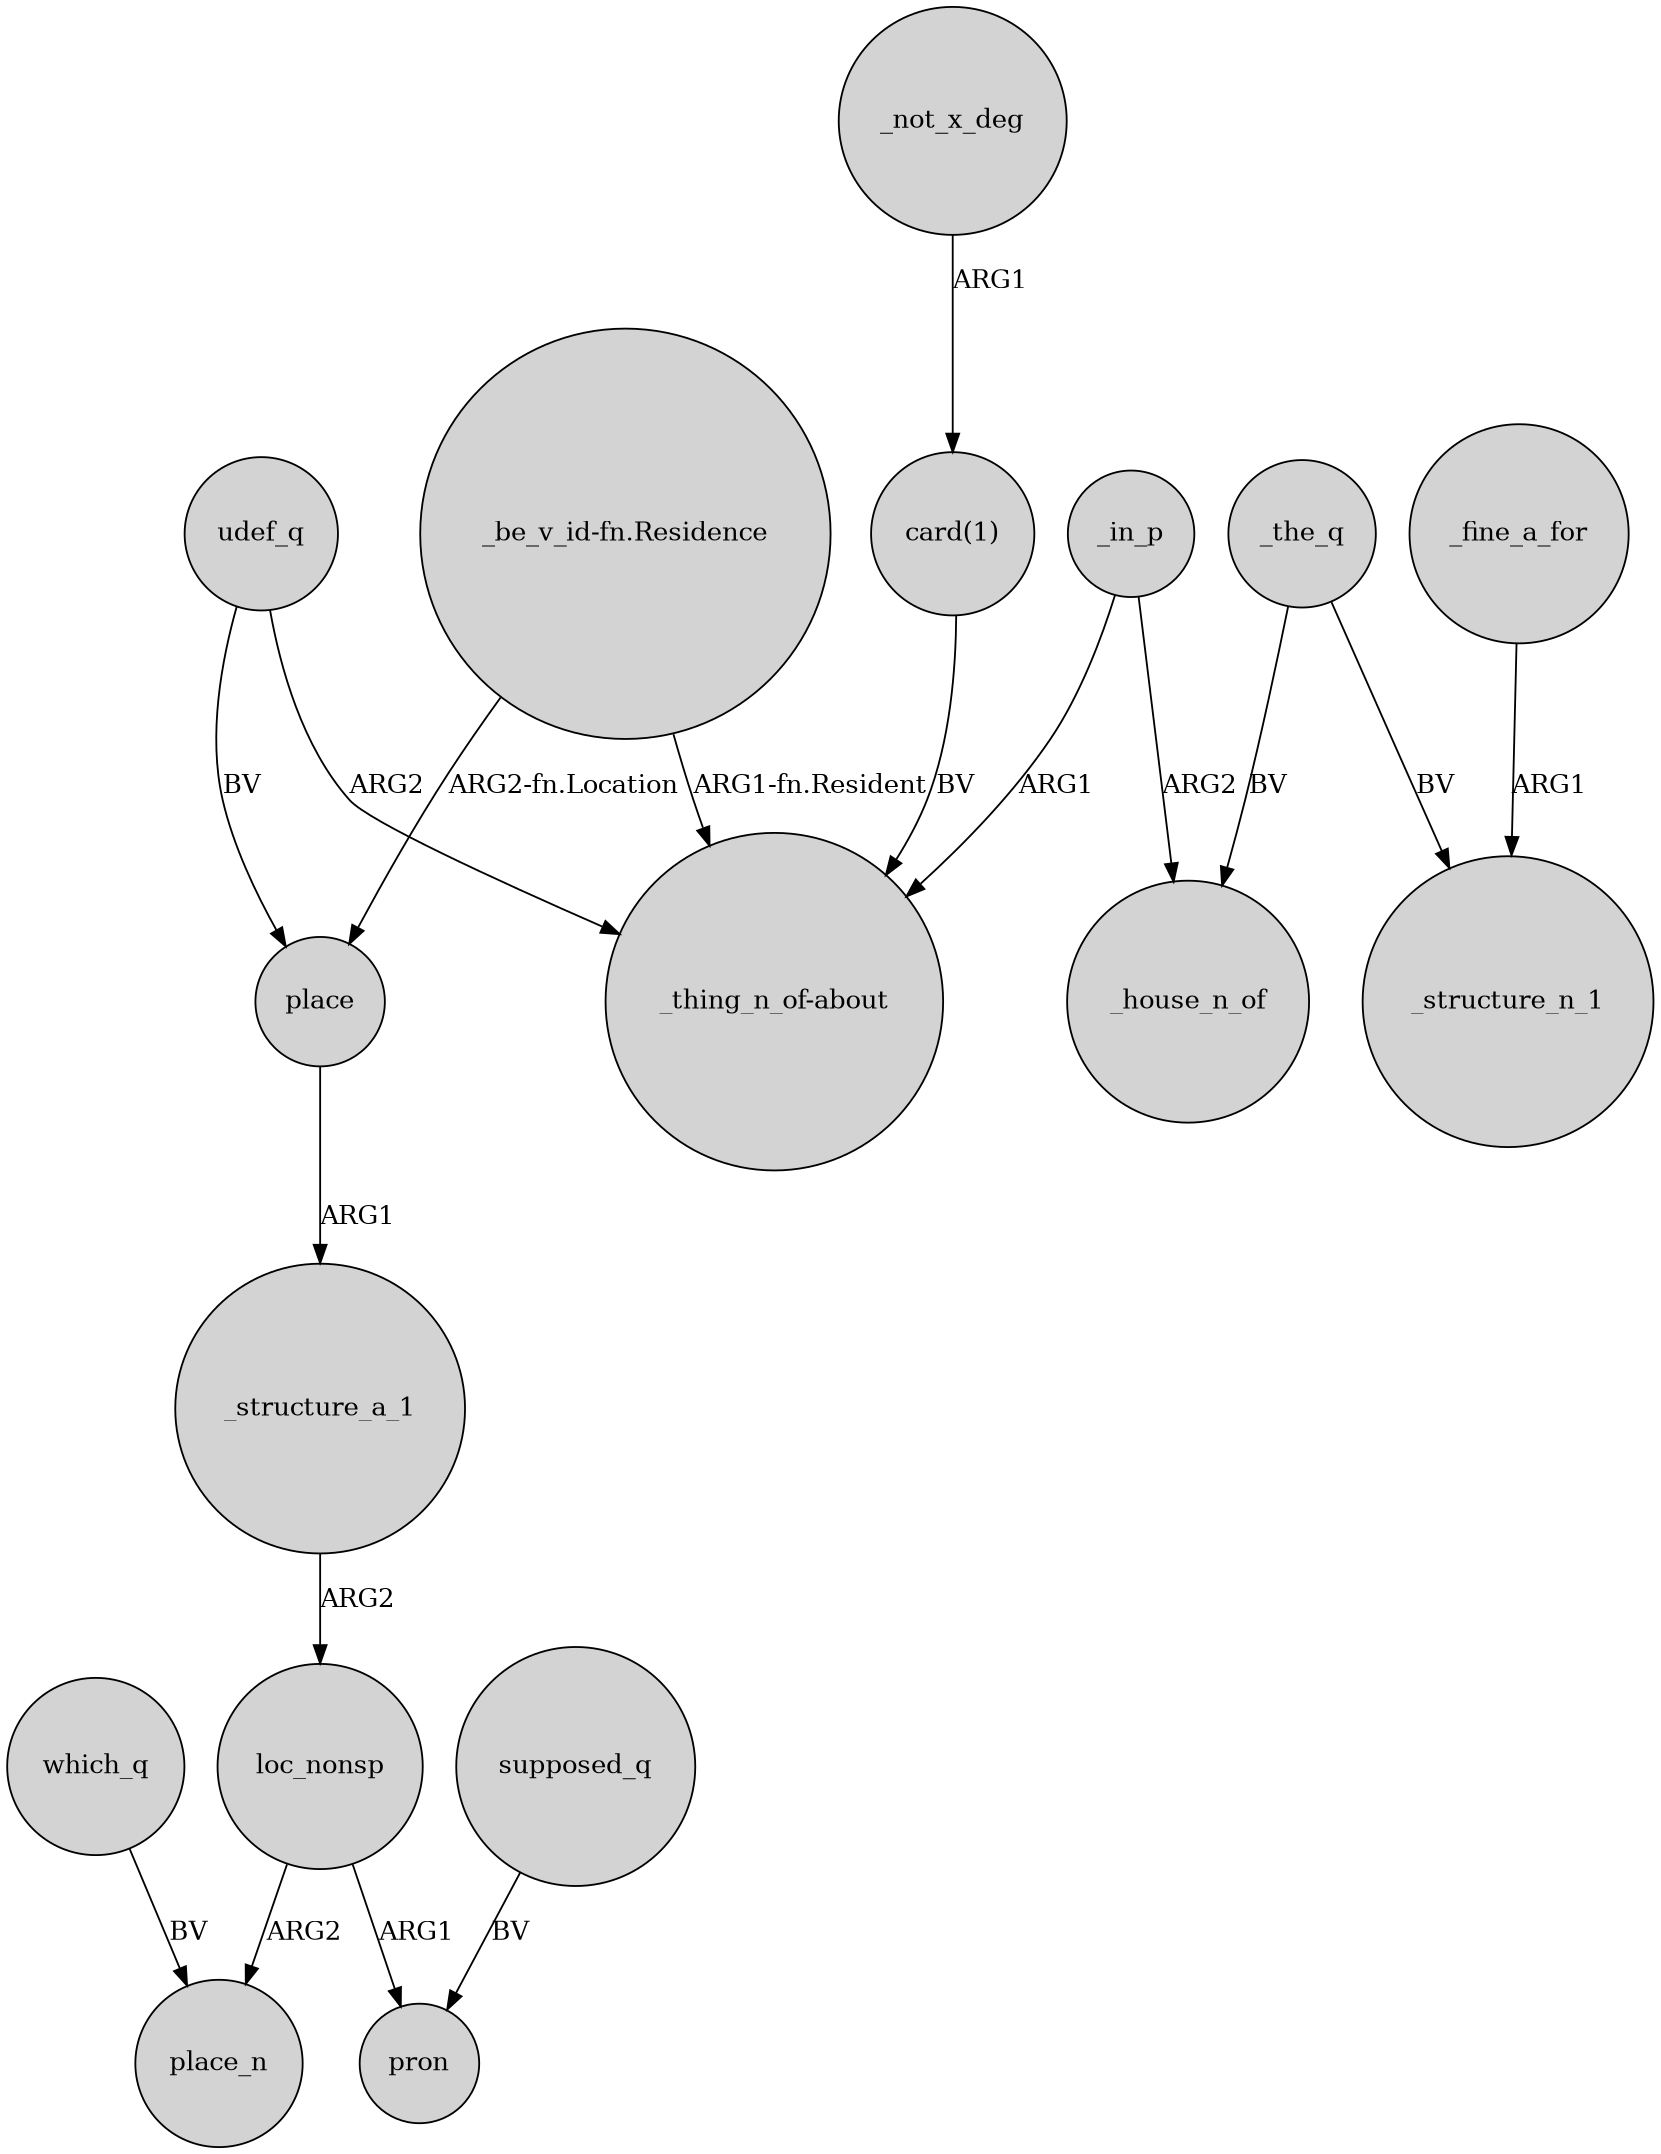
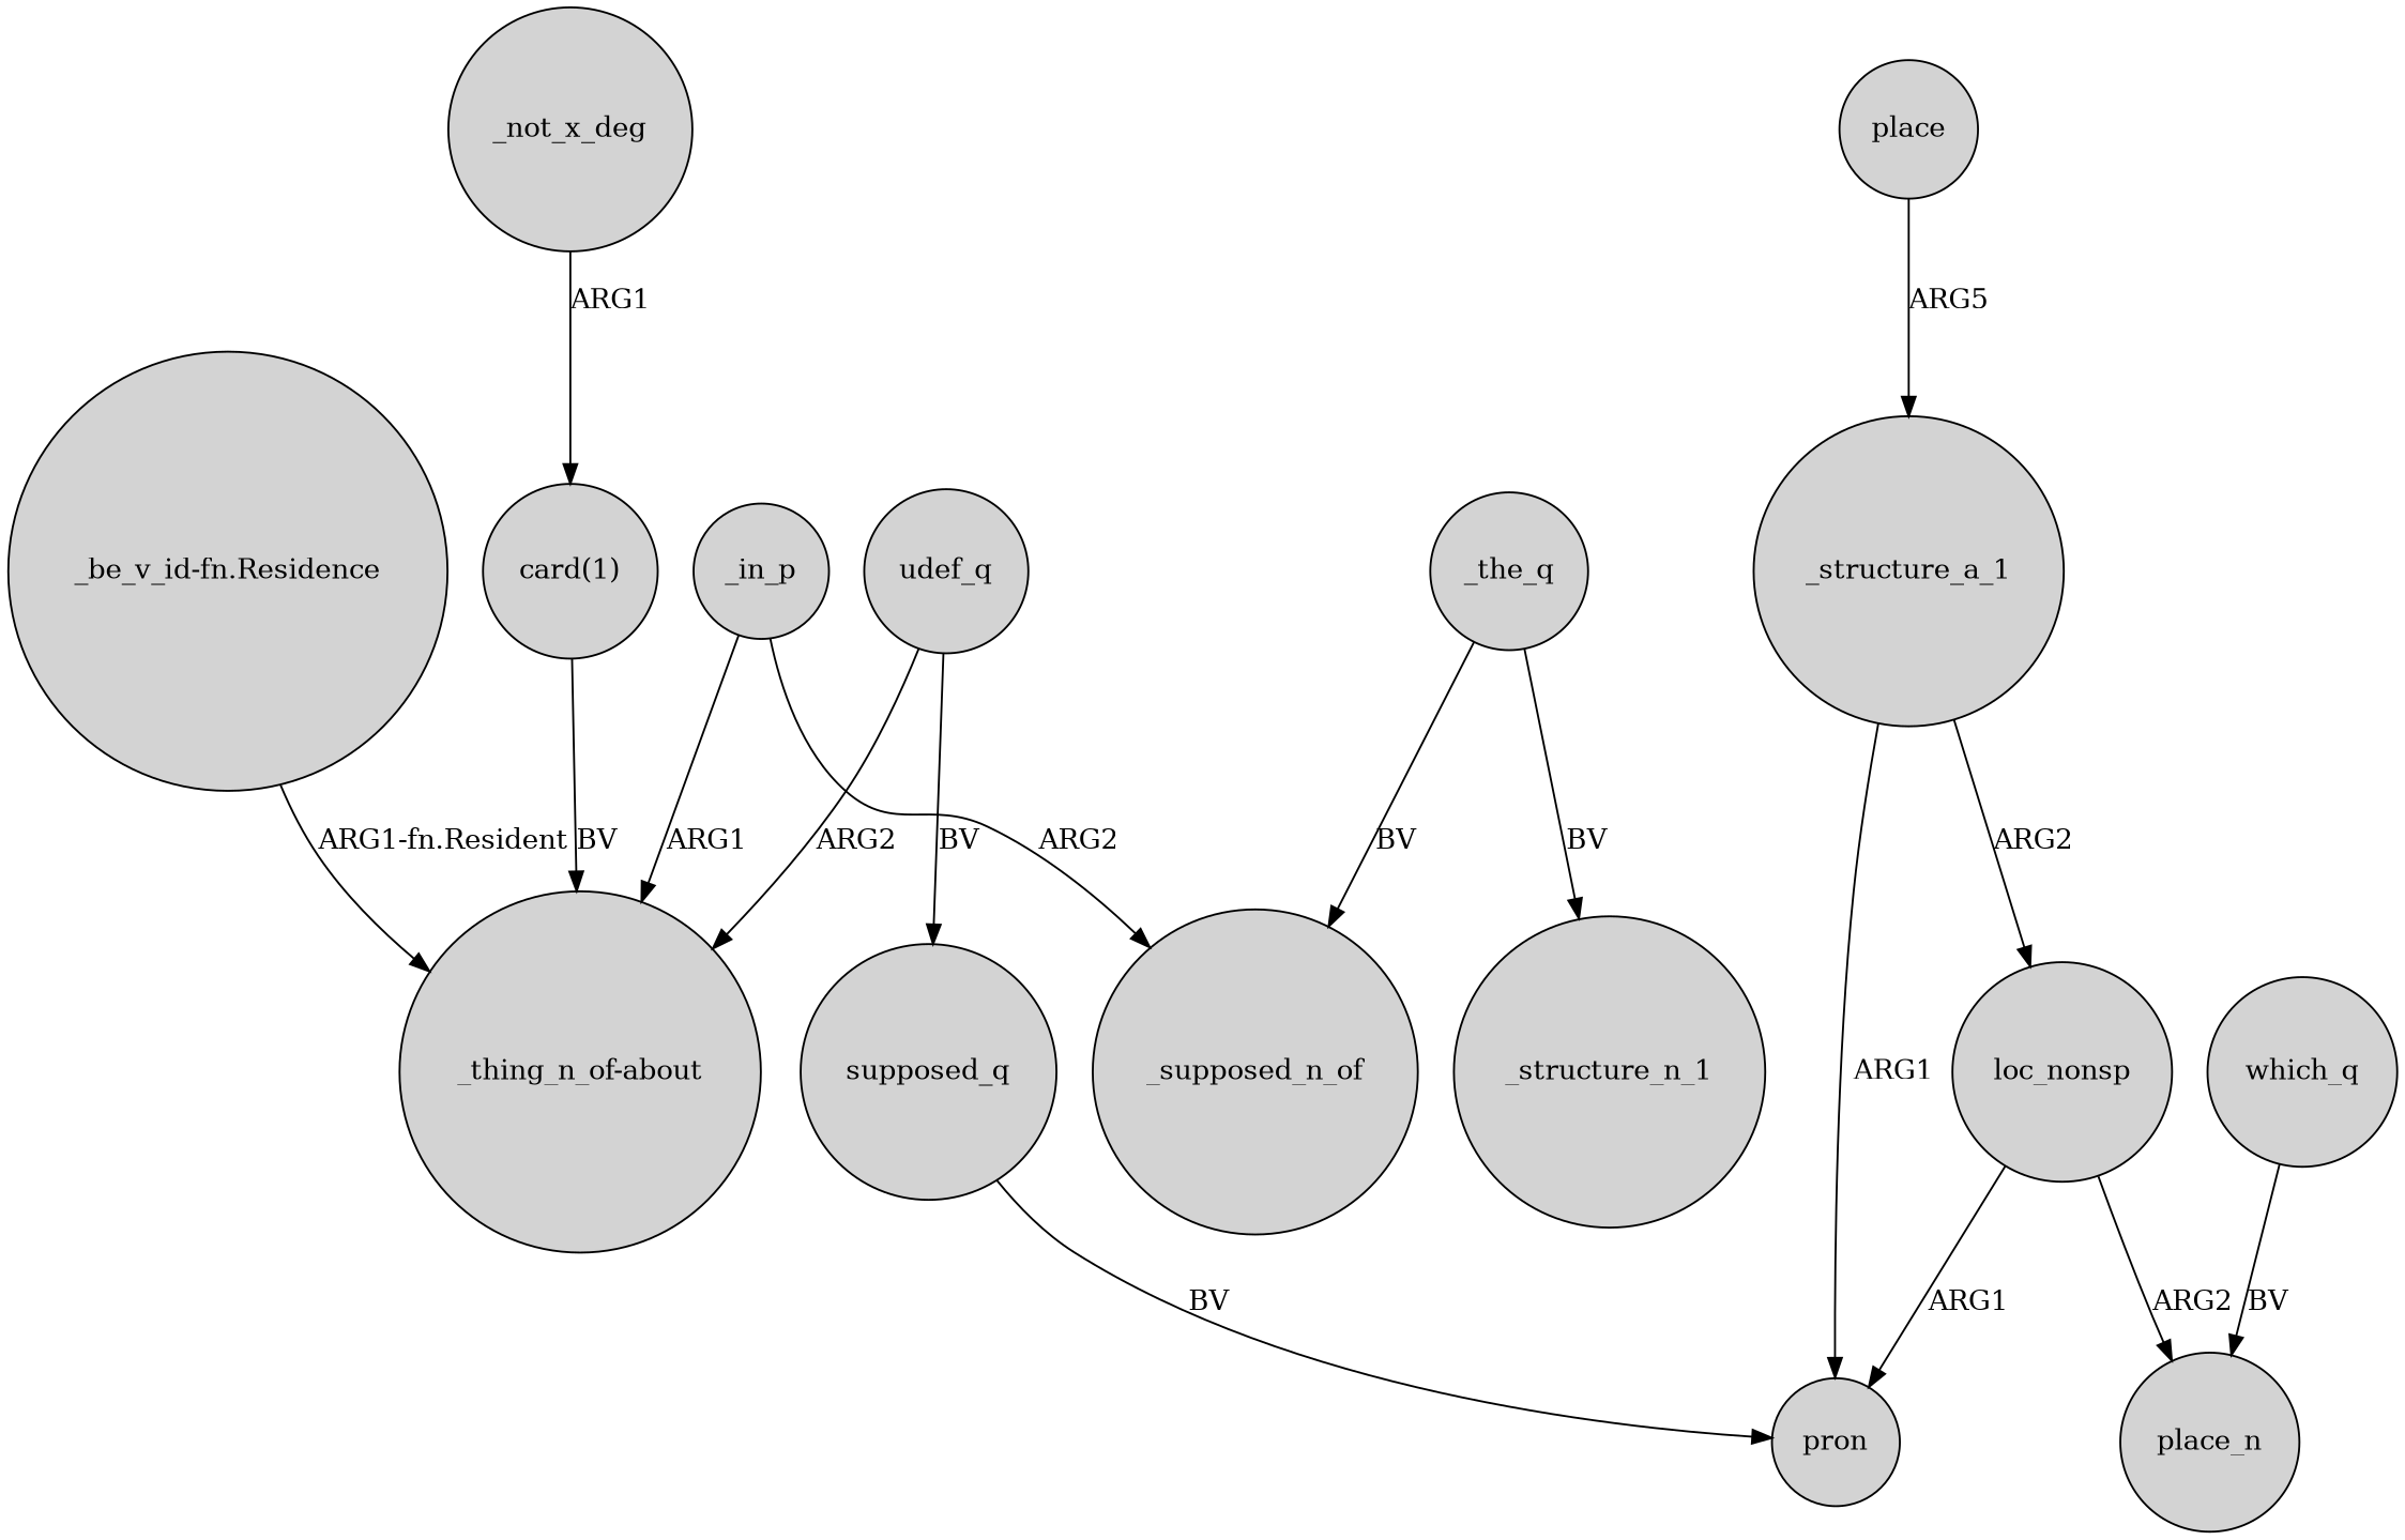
  digraph {
    node [shape=circle style=filled]
    "_be_v_id-fn.Residence"
    "_thing_n_of-about"
    n3 [label=place]
    n4 [label=_structure_a_1]
    loc_nonsp
    place_n
    pron
    _not_x_deg
    "card(1)"
    _in_p
-   _house_n_of
+   _house_n_of [label=_supposed_n_of]
    _the_q
    _structure_n_1
    which_q
-   _fine_a_for
    udef_q
    n17 [label=supposed_q]
    "_be_v_id-fn.Residence" -> "_thing_n_of-about" [label="ARG1-fn.Resident"]
-   "_be_v_id-fn.Residence" -> n3 [label="ARG2-fn.Location"]
-   n3 -> n4 [label=ARG1]
+   n3 -> n4 [label=ARG5]
    n4 -> loc_nonsp [label=ARG2]
+   n4 -> pron [label=ARG1]
    loc_nonsp -> place_n [label=ARG2]
    loc_nonsp -> pron [label=ARG1]
    _not_x_deg -> "card(1)" [label=ARG1]
    "card(1)" -> "_thing_n_of-about" [label=BV]
    _in_p -> "_thing_n_of-about" [label=ARG1]
    _in_p -> _house_n_of [label=ARG2]
    _the_q -> _house_n_of [label=BV]
    _the_q -> _structure_n_1 [label=BV]
    which_q -> place_n [label=BV]
-   _fine_a_for -> _structure_n_1 [label=ARG1]
    udef_q -> "_thing_n_of-about" [label=ARG2]
-   udef_q -> n3 [label=BV]
+   udef_q -> n17 [label=BV]
    n17 -> pron [label=BV]
  }
